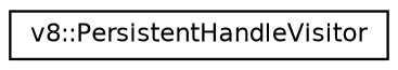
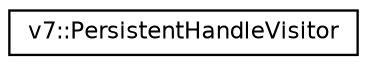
  digraph {
    rankdir=LR
-   n1 [color=black fillcolor=white fontname=Helvetica fontsize=10 height=0.2 label="v8::PersistentHandleVisitor" shape=record style=filled width=0.4]
+   n1 [color=black fillcolor=white fontname=Helvetica fontsize=10 height=0.2 label="v7::PersistentHandleVisitor" shape=record style=filled width=0.4]
  }
